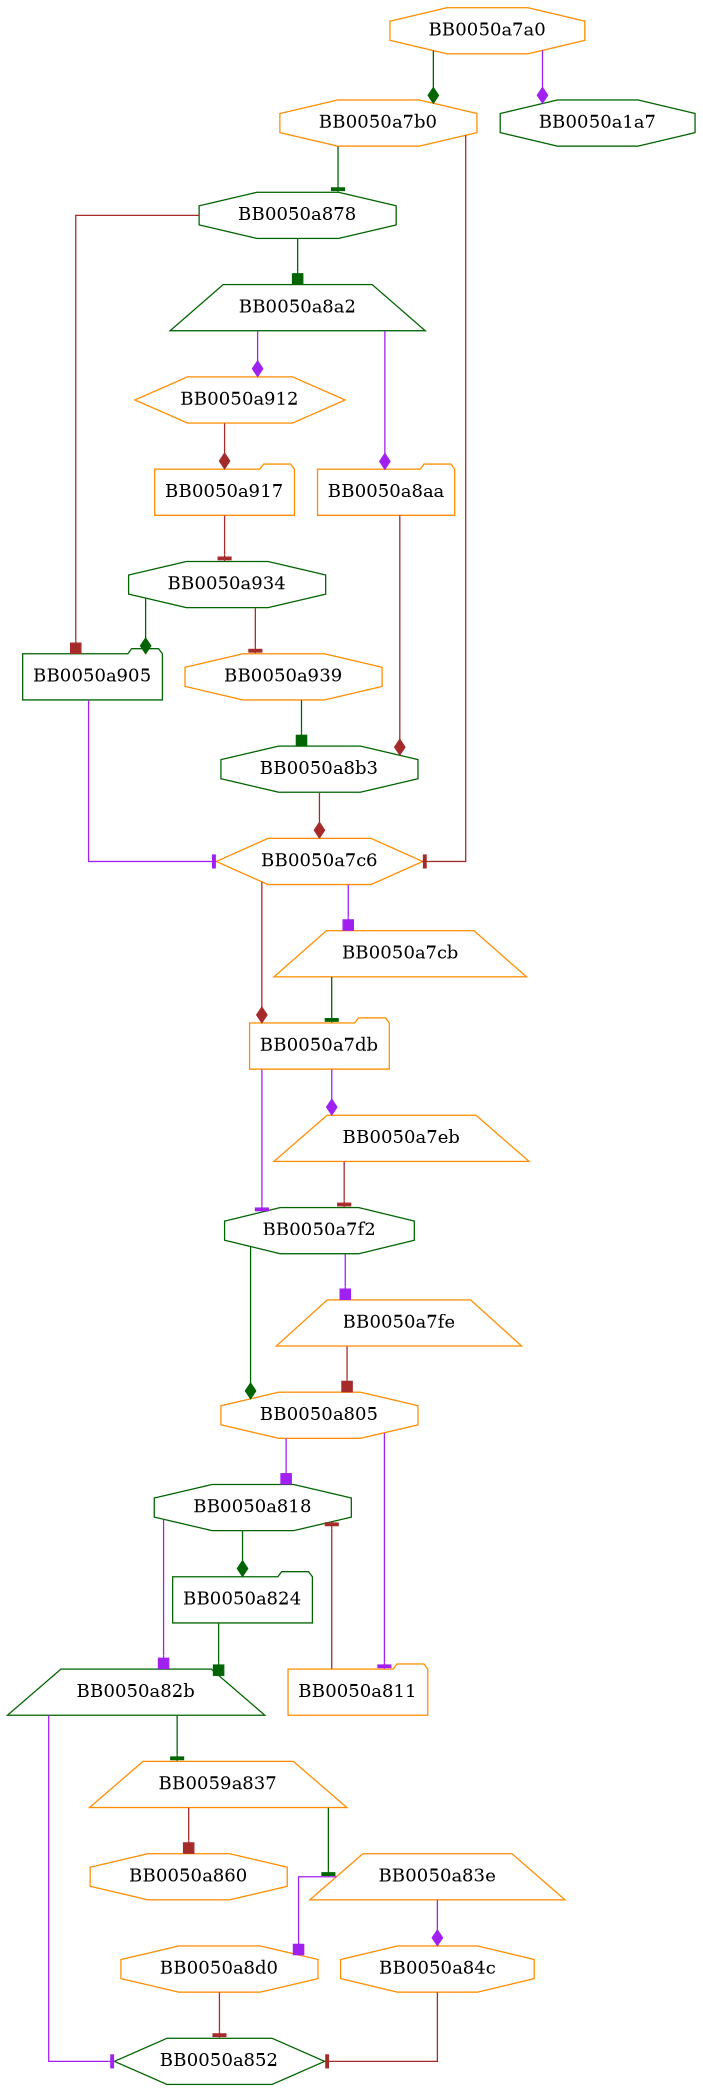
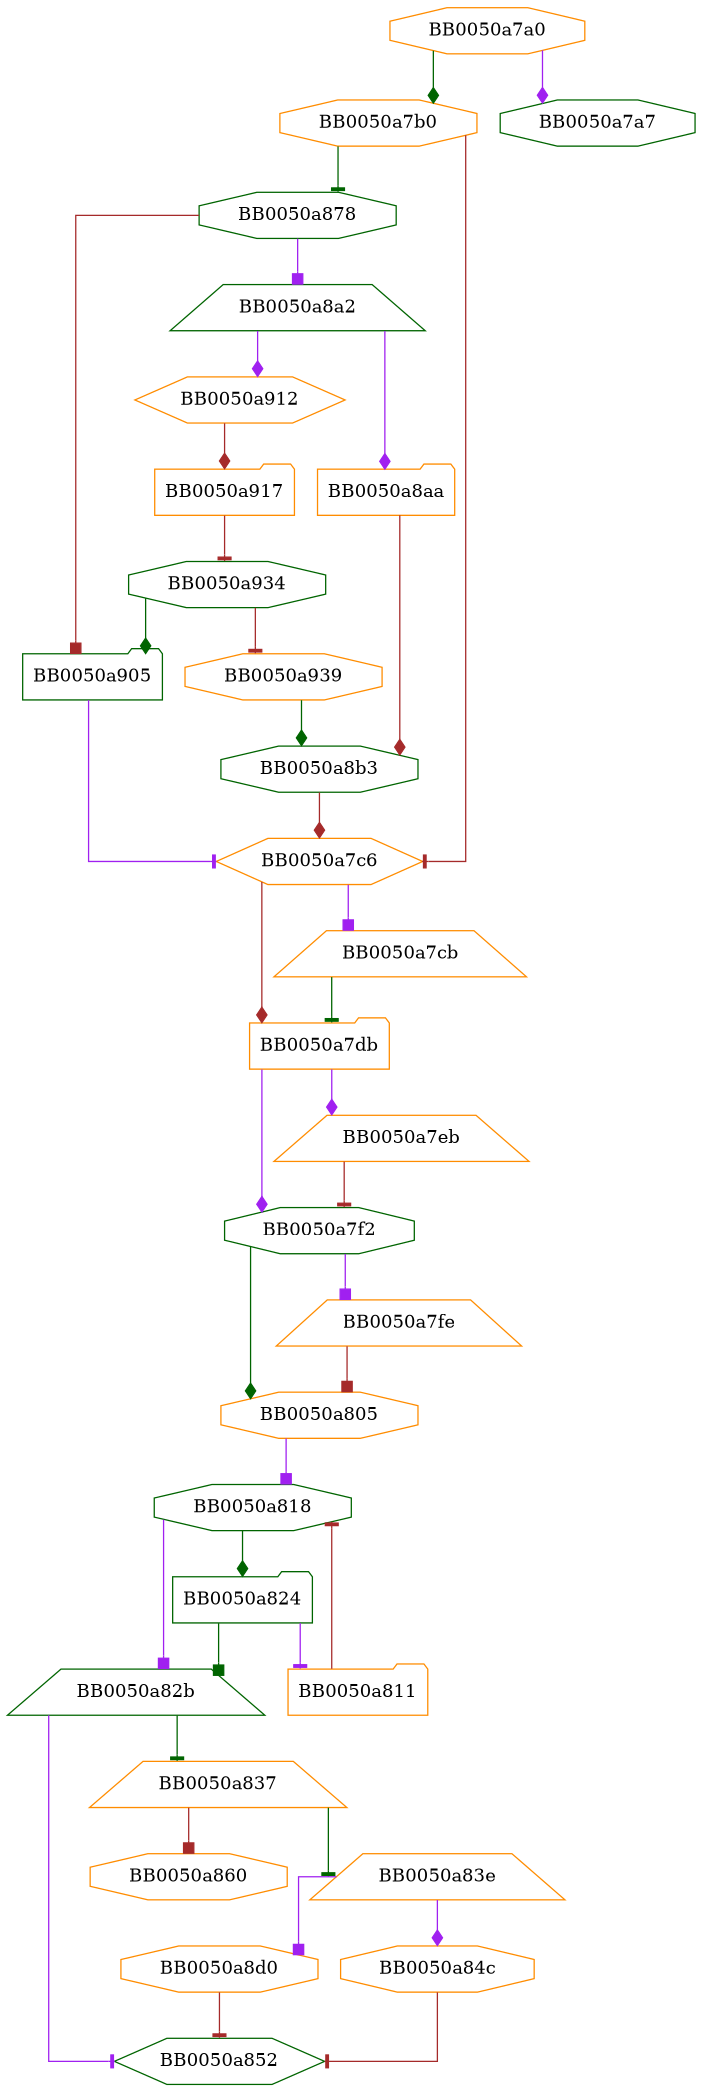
  digraph {
    splines=ortho
    node [color=darkorange shape=octagon]
    edge [arrowhead=tee color=purple]
    BB0050a7a0
    BB0050a7b0
-   BB0050a7a7 [color=darkgreen label=BB0050a1a7]
+   BB0050a7a7 [color=darkgreen]
    BB0050a878 [color=darkgreen]
    BB0050a7c6 [shape=hexagon]
    BB0050a905 [color=darkgreen shape=folder]
    BB0050a8a2 [color=darkgreen shape=trapezium]
    BB0050a7db [shape=folder]
    BB0050a7cb [shape=trapezium]
    BB0050a912 [shape=hexagon]
    BB0050a8aa [shape=folder]
    BB0050a7f2 [color=darkgreen]
    BB0050a7eb [shape=trapezium]
    BB0050a805
    BB0050a7fe [shape=trapezium]
    BB0050a818 [color=darkgreen]
    BB0050a811 [shape=folder]
    BB0050a82b [color=darkgreen shape=trapezium]
    BB0050a824 [color=darkgreen shape=folder]
    BB0050a852 [color=darkgreen shape=hexagon]
-   BB0050a837 [shape=trapezium label=BB0059a837]
+   BB0050a837 [shape=trapezium]
    BB0050a860
    BB0050a83e [shape=trapezium]
    BB0050a8d0
    BB0050a84c
    BB0050a917 [shape=folder]
    BB0050a8b3 [color=darkgreen]
    BB0050a934 [color=darkgreen]
    BB0050a939
    BB0050a7a0 -> BB0050a7b0 [arrowhead=diamond color=darkgreen]
    BB0050a7a0 -> BB0050a7a7 [arrowhead=diamond]
    BB0050a7b0 -> BB0050a878 [color=darkgreen]
    BB0050a7b0 -> BB0050a7c6 [color=brown]
    BB0050a878 -> BB0050a905 [arrowhead=box color=brown]
-   BB0050a878 -> BB0050a8a2 [arrowhead=box color=darkgreen]
+   BB0050a878 -> BB0050a8a2 [arrowhead=box]
    BB0050a7c6 -> BB0050a7db [arrowhead=diamond color=brown]
    BB0050a7c6 -> BB0050a7cb [arrowhead=box]
    BB0050a905 -> BB0050a7c6
    BB0050a8a2 -> BB0050a912 [arrowhead=diamond]
    BB0050a8a2 -> BB0050a8aa [arrowhead=diamond]
-   BB0050a7db -> BB0050a7f2
+   BB0050a7db -> BB0050a7f2 [arrowhead=diamond]
    BB0050a7db -> BB0050a7eb [arrowhead=diamond]
    BB0050a7cb -> BB0050a7db [color=darkgreen]
    BB0050a912 -> BB0050a917 [arrowhead=diamond color=brown]
    BB0050a8aa -> BB0050a8b3 [arrowhead=diamond color=brown]
    BB0050a7f2 -> BB0050a805 [arrowhead=diamond color=darkgreen]
    BB0050a7f2 -> BB0050a7fe [arrowhead=box]
    BB0050a7eb -> BB0050a7f2 [color=brown]
    BB0050a805 -> BB0050a818 [arrowhead=box]
-   BB0050a805 -> BB0050a811
+   BB0050a824 -> BB0050a811
    BB0050a7fe -> BB0050a805 [arrowhead=box color=brown]
    BB0050a818 -> BB0050a82b [arrowhead=box]
    BB0050a818 -> BB0050a824 [arrowhead=diamond color=darkgreen]
    BB0050a811 -> BB0050a818 [color=brown]
    BB0050a82b -> BB0050a852
    BB0050a82b -> BB0050a837 [color=darkgreen]
    BB0050a824 -> BB0050a82b [arrowhead=box color=darkgreen]
    BB0050a837 -> BB0050a860 [arrowhead=box color=brown]
    BB0050a837 -> BB0050a83e [color=darkgreen]
    BB0050a83e -> BB0050a8d0 [arrowhead=box]
    BB0050a83e -> BB0050a84c [arrowhead=diamond]
    BB0050a8d0 -> BB0050a852 [color=brown]
    BB0050a84c -> BB0050a852 [color=brown]
    BB0050a917 -> BB0050a934 [color=brown]
    BB0050a8b3 -> BB0050a7c6 [arrowhead=diamond color=brown]
    BB0050a934 -> BB0050a905 [arrowhead=diamond color=darkgreen]
    BB0050a934 -> BB0050a939 [color=brown]
-   BB0050a939 -> BB0050a8b3 [arrowhead=box color=darkgreen]
+   BB0050a939 -> BB0050a8b3 [arrowhead=diamond color=darkgreen]
  }
